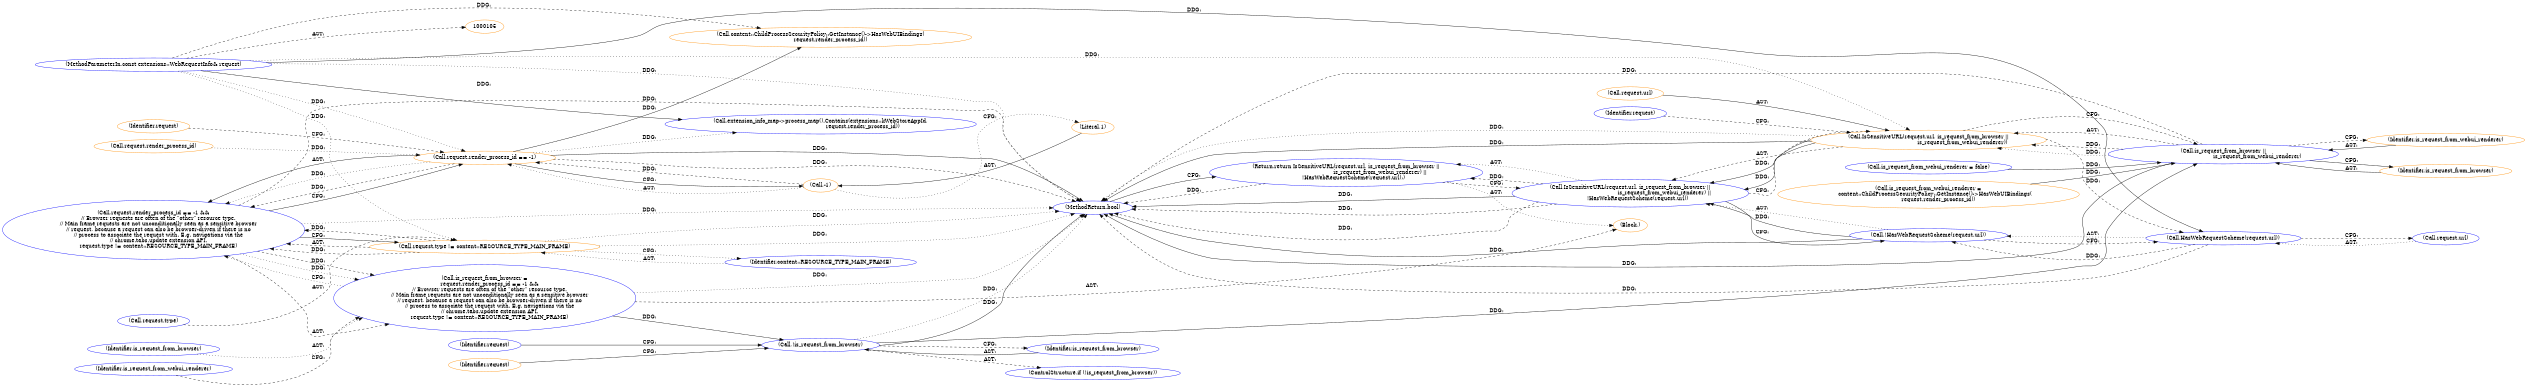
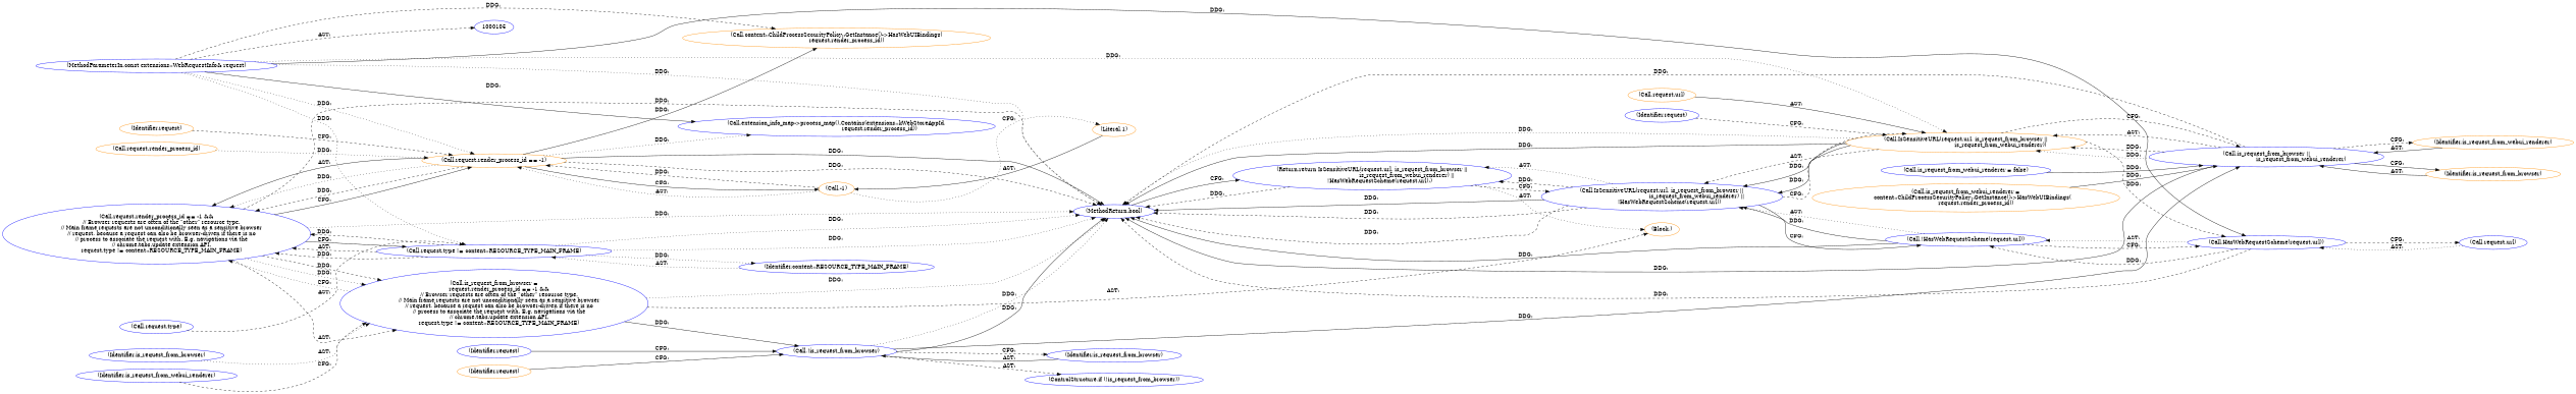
  digraph {
    rankdir=LR
    node [color=blue]
    edge [style=dashed]
    n1 [label="(Call,request.render_process_id == -1 &&\n      // Browser requests are often of the \"other\" resource type.\n      // Main frame requests are not unconditionally seen as a sensitive browser\n      // request, because a request can also be browser-driven if there is no\n      // process to associate the request with. E.g. navigations via the\n      // chrome.tabs.update extension API.\n      request.type != content::RESOURCE_TYPE_MAIN_FRAME)"]
    n2 [color=darkorange label="(Call,request.render_process_id == -1)"]
-   n3 [color=darkorange label="(Call,request.type != content::RESOURCE_TYPE_MAIN_FRAME)"]
+   n3 [label="(Call,request.type != content::RESOURCE_TYPE_MAIN_FRAME)"]
    n4 [label="(Call,is_request_from_browser =\n      request.render_process_id == -1 &&\n      // Browser requests are often of the \"other\" resource type.\n      // Main frame requests are not unconditionally seen as a sensitive browser\n      // request, because a request can also be browser-driven if there is no\n      // process to associate the request with. E.g. navigations via the\n      // chrome.tabs.update extension API.\n      request.type != content::RESOURCE_TYPE_MAIN_FRAME)"]
    n5 [label="(MethodReturn,bool)"]
    n6 [color=darkorange label="(Call,-1)"]
    n7 [label="(Call,extension_info_map->process_map().Contains(extensions::kWebStoreAppId,\n                                                   request.render_process_id))"]
    n8 [color=darkorange label="(Call,content::ChildProcessSecurityPolicy::GetInstance()->HasWebUIBindings(\n            request.render_process_id))"]
    n9 [label="(Identifier,content::RESOURCE_TYPE_MAIN_FRAME)"]
    n10 [label="(Call,!is_request_from_browser)"]
    n11 [color=darkorange label="(Block,)"]
    n12 [label="(Return,return IsSensitiveURL(request.url, is_request_from_browser ||\n                                         is_request_from_webui_renderer) ||\n         !HasWebRequestScheme(request.url);)"]
    n13 [color=darkorange label="(Literal,1)"]
    n14 [label="(MethodParameterIn,const extensions::WebRequestInfo& request)"]
    n15 [color=darkorange label="(Call,IsSensitiveURL(request.url, is_request_from_browser ||\n                                         is_request_from_webui_renderer))"]
    n16 [label="(Call,HasWebRequestScheme(request.url))"]
-   1000105 [color=darkorange]
+   1000105
    n18 [label="(Call,is_request_from_browser ||\n                                         is_request_from_webui_renderer)"]
    n19 [label="(Call,IsSensitiveURL(request.url, is_request_from_browser ||\n                                         is_request_from_webui_renderer) ||\n         !HasWebRequestScheme(request.url))"]
    n20 [label="(Call,!HasWebRequestScheme(request.url))"]
    n21 [label="(Call,request.url)"]
    n22 [label="(ControlStructure,if (!is_request_from_browser))"]
    n23 [label="(Identifier,is_request_from_browser)"]
    n24 [color=darkorange label="(Identifier,is_request_from_browser)"]
    n25 [color=darkorange label="(Identifier,is_request_from_webui_renderer)"]
    n26 [color=darkorange label="(Identifier,request)"]
    n27 [label="(Identifier,request)"]
    n28 [label="(Call,is_request_from_webui_renderer = false)"]
    n29 [label="(Identifier,request)"]
    n30 [color=darkorange label="(Call,request.render_process_id)"]
    n31 [color=darkorange label="(Call,is_request_from_webui_renderer =\n        content::ChildProcessSecurityPolicy::GetInstance()->HasWebUIBindings(\n            request.render_process_id))"]
    n32 [color=darkorange label="(Call,request.url)"]
    n33 [label="(Call,request.type)"]
    n34 [label="(Identifier,is_request_from_webui_renderer)"]
    n35 [label="(Identifier,is_request_from_browser)"]
    n36 [color=darkorange label="(Identifier,request)"]
    n1 -> n2 [label="CFG: " style=solid]
    n1 -> n3 [label="CFG: " style=solid]
    n1 -> n4 [label="AST: "]
    n1 -> n4 [label="DDG: "]
    n1 -> n4 [label="DDG: " style=dotted]
    n1 -> n5 [label="DDG: "]
    n1 -> n5 [label="DDG: " style=dotted]
    n2 -> n1 [label="AST: " style=solid]
    n2 -> n1 [label="DDG: " style=dotted]
    n2 -> n1 [label="DDG: "]
    n2 -> n5 [label="DDG: " style=solid]
    n2 -> n5 [label="DDG: "]
    n2 -> n6 [label="CFG: " style=solid]
    n2 -> n7 [label="DDG: " style=dotted]
    n2 -> n8 [label="DDG: " style=solid]
    n3 -> n1 [label="AST: "]
    n3 -> n1 [label="DDG: "]
    n3 -> n1 [label="DDG: "]
    n3 -> n5 [label="DDG: " style=dotted]
    n3 -> n5 [label="DDG: " style=dotted]
-   n3 -> n9 [label="CFG: " style=dotted]
+   n3 -> n9 [label="DDG: " style=dotted]
    n4 -> n1 [label="CFG: " style=dotted]
    n4 -> n5 [label="DDG: " style=dotted]
    n4 -> n10 [label="DDG: " style=solid]
    n4 -> n11 [label="AST: "]
    n5 -> n12 [label="CFG: " style=solid]
    n6 -> n2 [label="AST: " style=dotted]
    n6 -> n2 [label="DDG: "]
    n6 -> n13 [label="CFG: " style=dotted]
    n9 -> n3 [label="AST: " style=dotted]
    n10 -> n5 [label="DDG: " style=dotted]
    n10 -> n5 [label="DDG: " style=solid]
    n10 -> n18 [label="DDG: " style=solid]
    n10 -> n22 [label="AST: "]
    n10 -> n23 [label="CFG: "]
    n12 -> n5 [label="DDG: "]
    n12 -> n11 [label="AST: " style=dotted]
    n12 -> n19 [label="CFG: "]
    n13 -> n6 [label="AST: " style=solid]
    n14 -> n2 [label="DDG: " style=dotted]
    n14 -> n3 [label="DDG: " style=dotted]
    n14 -> n5 [label="DDG: " style=dotted]
    n14 -> n7 [label="DDG: " style=solid]
    n14 -> n8 [label="DDG: "]
    n14 -> n15 [label="DDG: " style=dotted]
    n14 -> n16 [label="DDG: " style=solid]
    n14 -> 1000105 [label="AST: "]
    n15 -> n5 [label="DDG: " style=solid]
    n15 -> n5 [label="DDG: " style=dotted]
    n15 -> n16 [label="DDG: "]
    n15 -> n18 [label="CFG: "]
    n15 -> n19 [label="AST: "]
    n15 -> n19 [label="DDG: " style=solid]
    n15 -> n19 [label="DDG: " style=solid]
    n16 -> n5 [label="DDG: "]
    n16 -> n20 [label="AST: " style=dotted]
    n16 -> n20 [label="DDG: "]
    n16 -> n21 [label="CFG: "]
    n18 -> n5 [label="DDG: " style=solid]
    n18 -> n5 [label="DDG: "]
    n18 -> n15 [label="AST: "]
    n18 -> n15 [label="DDG: "]
    n18 -> n15 [label="DDG: " style=dotted]
    n18 -> n24 [label="CFG: " style=solid]
    n18 -> n25 [label="CFG: "]
    n19 -> n5 [label="DDG: "]
    n19 -> n5 [label="DDG: " style=solid]
    n19 -> n5 [label="DDG: "]
    n19 -> n12 [label="AST: " style=dotted]
    n19 -> n12 [label="DDG: "]
    n19 -> n15 [label="CFG: "]
    n19 -> n20 [label="CFG: " style=solid]
    n20 -> n5 [label="DDG: " style=solid]
    n20 -> n16 [label="CFG: "]
    n20 -> n19 [label="AST: " style=dotted]
    n20 -> n19 [label="DDG: " style=solid]
    n21 -> n16 [label="AST: " style=dotted]
    n23 -> n10 [label="AST: " style=solid]
    n24 -> n18 [label="AST: " style=solid]
    n25 -> n18 [label="AST: " style=solid]
    n26 -> n10 [label="CFG: " style=solid]
    n27 -> n10 [label="CFG: " style=solid]
    n28 -> n18 [label="DDG: " style=solid]
    n29 -> n15 [label="CFG: "]
    n30 -> n2 [label="DDG: " style=dotted]
    n31 -> n18 [label="DDG: " style=solid]
    n32 -> n15 [label="AST: " style=solid]
    n33 -> n3 [label="AST: "]
    n34 -> n4 [label="CFG: "]
    n35 -> n4 [label="AST: " style=dotted]
    n36 -> n2 [label="CFG: "]
  }
